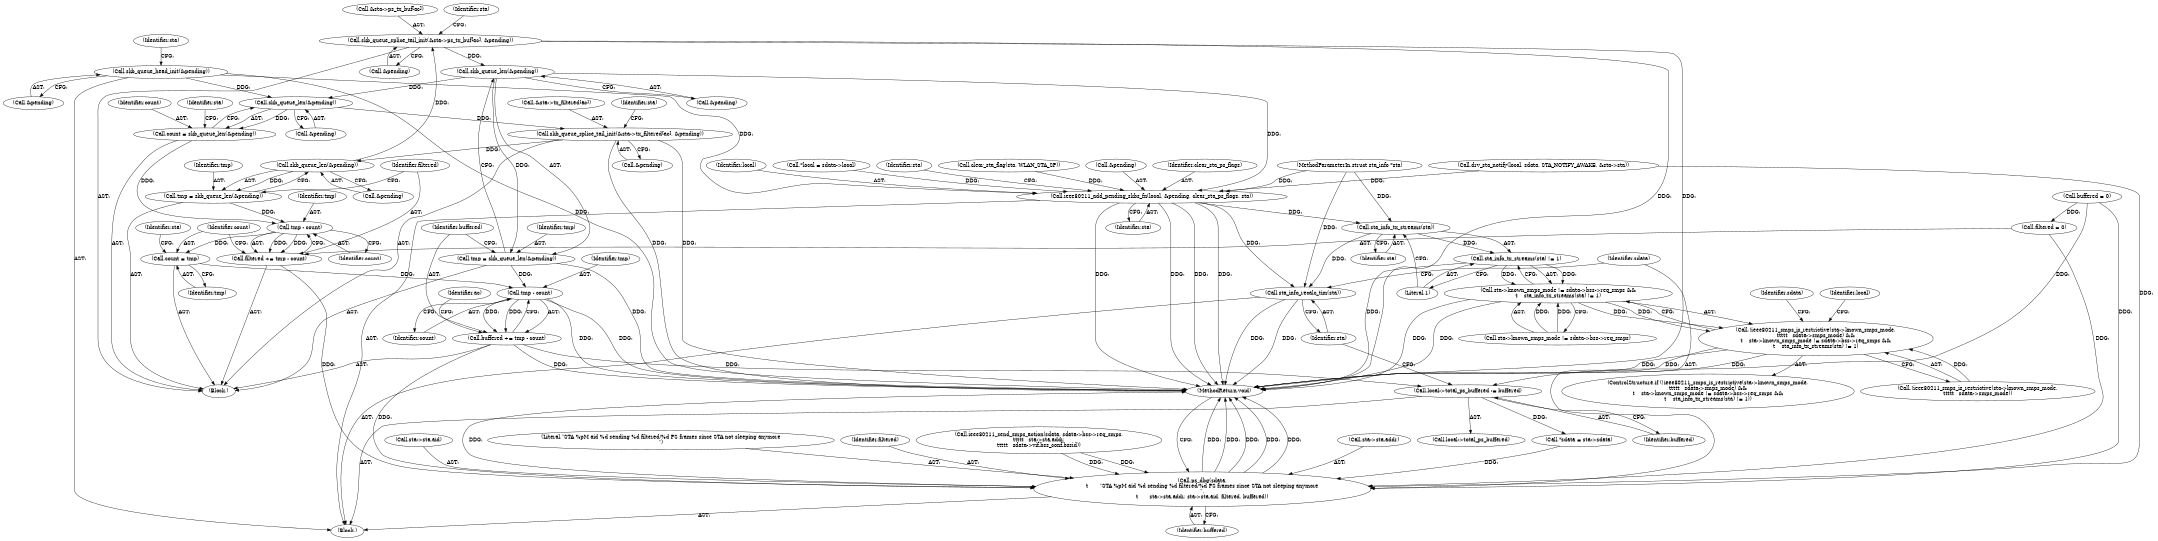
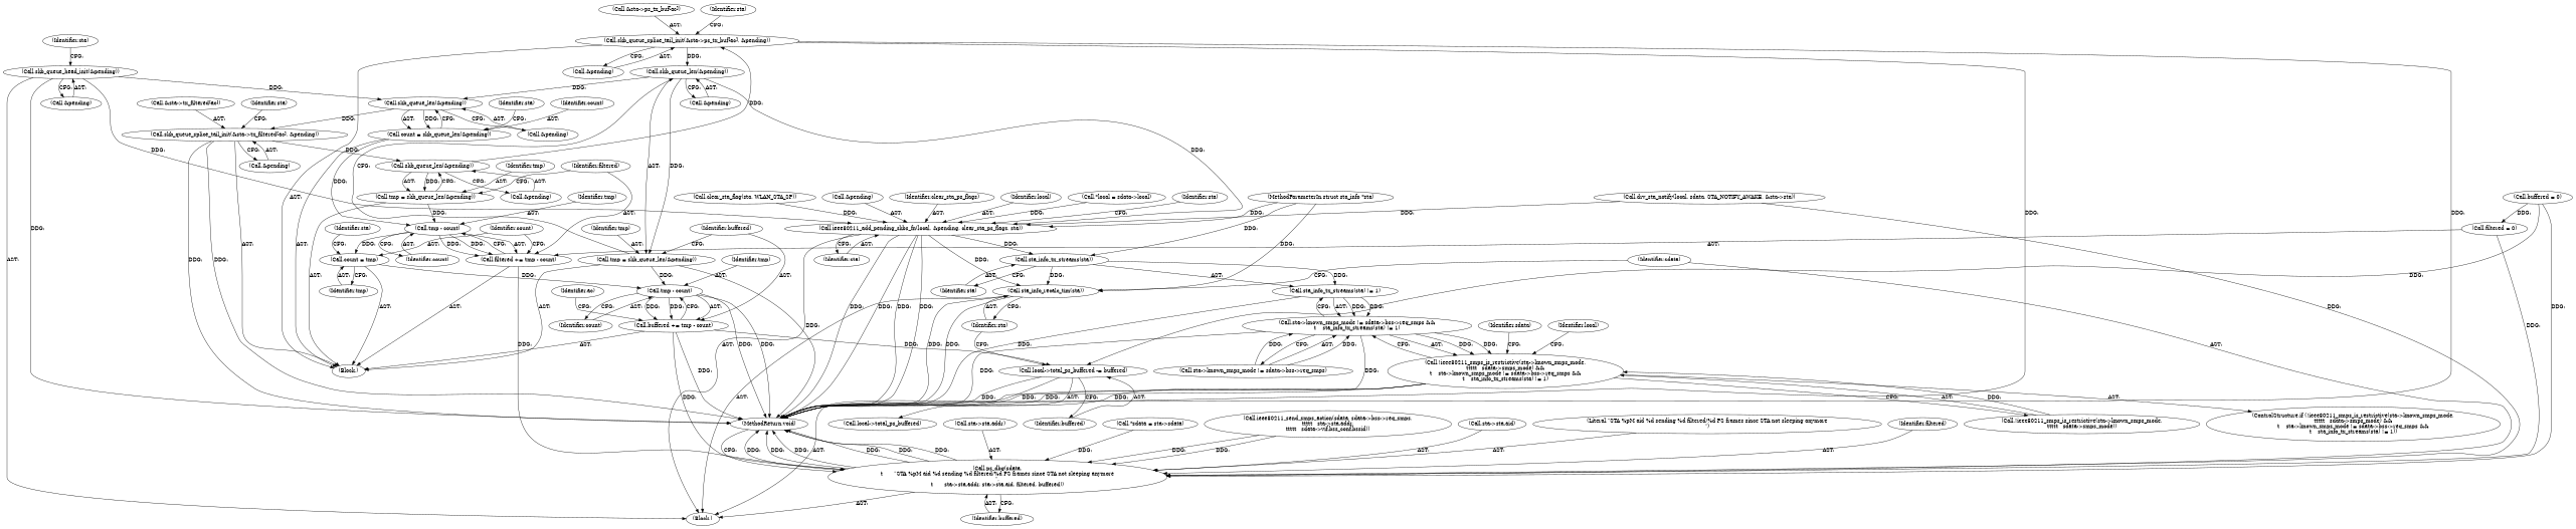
  digraph {
    n1 [label="(Call,skb_queue_splice_tail_init(&sta->ps_tx_buf[ac], &pending))"]
    n2 [label="(Call,skb_queue_len(&pending))"]
    n3 [label="(Call,&pending)"]
    n4 [label="(Block,)"]
    n5 [label="(MethodReturn,void)"]
    n6 [label="(Call,skb_queue_len(&pending))"]
    n7 [label="(Call,ieee80211_add_pending_skbs_fn(local, &pending, clear_sta_ps_flags, sta))"]
    n8 [label="(Call,tmp = skb_queue_len(&pending))"]
    n9 [label="(Call,&pending)"]
    n10 [label="(Call,ps_dbg(sdata,\n\t       \"STA %pM aid %d sending %d filtered/%d PS frames since STA not sleeping anymore\n\",\n\t       sta->sta.addr, sta->sta.aid, filtered, buffered))"]
    n11 [label="(Call,skb_queue_len(&pending))"]
    n12 [label="(Call,tmp = skb_queue_len(&pending))"]
    n13 [label="(Call,&pending)"]
    n14 [label="(Call,tmp - count)"]
    n15 [label="(Call,skb_queue_splice_tail_init(&sta->tx_filtered[ac], &pending))"]
    n16 [label="(Call,&pending)"]
    n17 [label="(Call,count = skb_queue_len(&pending))"]
    n18 [label="(Call,&pending)"]
    n19 [label="(Call,skb_queue_head_init(&pending))"]
    n20 [label="(Call,&pending)"]
    n21 [label="(Block,)"]
    n22 [label="(Call,sta_info_tx_streams(sta))"]
    n23 [label="(Call,sta_info_recalc_tim(sta))"]
    n24 [label="(Identifier,sta)"]
    n25 [label="(Call,tmp - count)"]
    n26 [label="(Call,filtered += tmp - count)"]
    n27 [label="(Call,count = tmp)"]
    n28 [label="(Identifier,count)"]
    n29 [label="(Identifier,tmp)"]
    n30 [label="(Identifier,buffered)"]
    n31 [label="(Call,buffered += tmp - count)"]
    n32 [label="(Identifier,count)"]
    n33 [label="(Call,local->total_ps_buffered -= buffered)"]
    n34 [label="(Identifier,buffered)"]
    n35 [label="(Call,local->total_ps_buffered)"]
    n36 [label="(Call,sta_info_tx_streams(sta) != 1)"]
    n37 [label="(Identifier,sta)"]
    n38 [label="(Identifier,sta)"]
    n39 [label="(Call,sta->known_smps_mode != sdata->bss->req_smps &&\n\t    sta_info_tx_streams(sta) != 1)"]
-   n40 [label="(Literal,1)"]
    n41 [label="(Call,!ieee80211_smps_is_restrictive(sta->known_smps_mode,\n\t\t\t\t\t   sdata->smps_mode) &&\n\t    sta->known_smps_mode != sdata->bss->req_smps &&\n\t    sta_info_tx_streams(sta) != 1)"]
    n42 [label="(Call,sta->known_smps_mode != sdata->bss->req_smps)"]
    n43 [label="(ControlStructure,if (!ieee80211_smps_is_restrictive(sta->known_smps_mode,\n\t\t\t\t\t   sdata->smps_mode) &&\n\t    sta->known_smps_mode != sdata->bss->req_smps &&\n\t    sta_info_tx_streams(sta) != 1))"]
    n44 [label="(Call,!ieee80211_smps_is_restrictive(sta->known_smps_mode,\n\t\t\t\t\t   sdata->smps_mode))"]
    n45 [label="(Identifier,local)"]
    n46 [label="(Identifier,tmp)"]
    n47 [label="(Identifier,tmp)"]
    n48 [label="(Identifier,count)"]
    n49 [label="(Call,drv_sta_notify(local, sdata, STA_NOTIFY_AWAKE, &sta->sta))"]
    n50 [label="(Identifier,count)"]
    n51 [label="(Identifier,tmp)"]
    n52 [label="(Call,sta->sta.addr)"]
    n53 [label="(Call,*local = sdata->local)"]
    n54 [label="(Identifier,filtered)"]
    n55 [label="(Identifier,sta)"]
    n56 [label="(MethodParameterIn,struct sta_info *sta)"]
    n57 [label="(Call,*sdata = sta->sdata)"]
    n58 [label="(Identifier,sta)"]
    n59 [label="(Call,ieee80211_send_smps_action(sdata, sdata->bss->req_smps,\n\t\t\t\t\t   sta->sta.addr,\n\t\t\t\t\t   sdata->vif.bss_conf.bssid))"]
    n60 [label="(Call,filtered = 0)"]
    n61 [label="(Identifier,buffered)"]
    n62 [label="(Identifier,sta)"]
    n63 [label="(Call,buffered = 0)"]
    n64 [label="(Call,&sta->tx_filtered[ac])"]
    n65 [label="(Identifier,sta)"]
    n66 [label="(Call,&sta->ps_tx_buf[ac])"]
    n67 [label="(Call,sta->sta.aid)"]
    n68 [label="(Identifier,sdata)"]
    n69 [label="(Identifier,ac)"]
    n70 [label="(Identifier,sta)"]
    n71 [label="(Identifier,sdata)"]
    n72 [label="(Identifier,tmp)"]
    n73 [label="(Literal,\"STA %pM aid %d sending %d filtered/%d PS frames since STA not sleeping anymore\n\")"]
    n74 [label="(Call,clear_sta_flag(sta, WLAN_STA_SP))"]
    n75 [label="(Identifier,sta)"]
    n76 [label="(Call,&pending)"]
    n77 [label="(Identifier,clear_sta_ps_flags)"]
    n78 [label="(Identifier,local)"]
    n79 [label="(Identifier,filtered)"]
    n1 -> n2 [label="DDG: "]
    n1 -> n3 [label="CFG: "]
    n1 -> n4 [label="AST: "]
    n1 -> n5 [label="DDG: "]
    n1 -> n5 [label="DDG: "]
    n2 -> n6 [label="DDG: "]
    n2 -> n7 [label="DDG: "]
    n2 -> n8 [label="AST: "]
    n2 -> n8 [label="DDG: "]
    n2 -> n9 [label="CFG: "]
    n3 -> n1 [label="AST: "]
    n5 -> n10 [label="CFG: "]
    n6 -> n15 [label="DDG: "]
    n6 -> n17 [label="AST: "]
    n6 -> n17 [label="DDG: "]
    n6 -> n18 [label="CFG: "]
    n7 -> n5 [label="DDG: "]
    n7 -> n5 [label="DDG: "]
    n7 -> n5 [label="DDG: "]
    n7 -> n5 [label="DDG: "]
    n7 -> n21 [label="AST: "]
    n7 -> n22 [label="DDG: "]
    n7 -> n23 [label="DDG: "]
    n7 -> n24 [label="CFG: "]
    n8 -> n2 [label="CFG: "]
    n8 -> n4 [label="AST: "]
    n8 -> n5 [label="DDG: "]
    n8 -> n25 [label="DDG: "]
    n9 -> n2 [label="AST: "]
    n10 -> n5 [label="DDG: "]
    n10 -> n5 [label="DDG: "]
    n10 -> n5 [label="DDG: "]
    n10 -> n5 [label="DDG: "]
    n10 -> n5 [label="DDG: "]
    n10 -> n5 [label="DDG: "]
    n10 -> n21 [label="AST: "]
    n10 -> n30 [label="CFG: "]
    n11 -> n1 [label="DDG: "]
    n11 -> n12 [label="AST: "]
    n11 -> n12 [label="DDG: "]
    n11 -> n13 [label="CFG: "]
    n12 -> n4 [label="AST: "]
    n12 -> n11 [label="CFG: "]
    n12 -> n14 [label="DDG: "]
    n13 -> n11 [label="AST: "]
    n14 -> n26 [label="AST: "]
    n14 -> n26 [label="DDG: "]
    n14 -> n26 [label="DDG: "]
    n14 -> n27 [label="DDG: "]
    n14 -> n28 [label="CFG: "]
    n15 -> n4 [label="AST: "]
    n15 -> n5 [label="DDG: "]
    n15 -> n5 [label="DDG: "]
    n15 -> n11 [label="DDG: "]
    n15 -> n16 [label="CFG: "]
    n16 -> n15 [label="AST: "]
    n17 -> n4 [label="AST: "]
    n17 -> n6 [label="CFG: "]
    n17 -> n14 [label="DDG: "]
    n18 -> n6 [label="AST: "]
    n19 -> n5 [label="DDG: "]
    n19 -> n6 [label="DDG: "]
    n19 -> n7 [label="DDG: "]
    n19 -> n20 [label="CFG: "]
    n19 -> n21 [label="AST: "]
    n20 -> n19 [label="AST: "]
    n22 -> n23 [label="DDG: "]
    n22 -> n36 [label="AST: "]
    n22 -> n36 [label="DDG: "]
    n22 -> n37 [label="CFG: "]
    n23 -> n5 [label="DDG: "]
    n23 -> n5 [label="DDG: "]
    n23 -> n21 [label="AST: "]
    n23 -> n38 [label="CFG: "]
    n24 -> n7 [label="AST: "]
    n25 -> n5 [label="DDG: "]
    n25 -> n5 [label="DDG: "]
    n25 -> n31 [label="AST: "]
    n25 -> n31 [label="DDG: "]
    n25 -> n31 [label="DDG: "]
    n25 -> n32 [label="CFG: "]
    n26 -> n4 [label="AST: "]
    n26 -> n10 [label="DDG: "]
    n26 -> n14 [label="CFG: "]
    n27 -> n4 [label="AST: "]
    n27 -> n25 [label="DDG: "]
    n27 -> n29 [label="CFG: "]
    n28 -> n14 [label="AST: "]
    n29 -> n27 [label="AST: "]
    n30 -> n10 [label="AST: "]
    n31 -> n4 [label="AST: "]
    n31 -> n5 [label="DDG: "]
    n31 -> n10 [label="DDG: "]
    n31 -> n25 [label="CFG: "]
    n31 -> n33 [label="DDG: "]
    n32 -> n25 [label="AST: "]
-   n33 -> n57 [label="DDG: "]
+   n33 -> n5 [label="DDG: "]
    n33 -> n21 [label="AST: "]
    n33 -> n34 [label="CFG: "]
    n33 -> n35 [label="AST: "]
    n34 -> n33 [label="AST: "]
    n36 -> n5 [label="DDG: "]
    n36 -> n39 [label="AST: "]
    n36 -> n39 [label="DDG: "]
    n36 -> n39 [label="DDG: "]
-   n36 -> n40 [label="CFG: "]
    n37 -> n22 [label="AST: "]
    n38 -> n23 [label="AST: "]
    n38 -> n33 [label="CFG: "]
    n39 -> n5 [label="DDG: "]
    n39 -> n5 [label="DDG: "]
    n39 -> n36 [label="CFG: "]
    n39 -> n41 [label="AST: "]
    n39 -> n41 [label="DDG: "]
    n39 -> n41 [label="DDG: "]
    n39 -> n42 [label="CFG: "]
-   n40 -> n22 [label="CFG: "]
-   n40 -> n36 [label="AST: "]
    n41 -> n5 [label="DDG: "]
    n41 -> n5 [label="DDG: "]
    n41 -> n5 [label="DDG: "]
    n41 -> n39 [label="CFG: "]
    n41 -> n43 [label="AST: "]
    n41 -> n44 [label="CFG: "]
    n42 -> n39 [label="AST: "]
    n42 -> n39 [label="DDG: "]
    n42 -> n39 [label="DDG: "]
    n44 -> n41 [label="AST: "]
    n44 -> n41 [label="DDG: "]
    n45 -> n7 [label="AST: "]
    n46 -> n14 [label="AST: "]
    n47 -> n25 [label="AST: "]
    n48 -> n17 [label="AST: "]
    n49 -> n7 [label="DDG: "]
    n49 -> n10 [label="DDG: "]
    n50 -> n26 [label="CFG: "]
    n50 -> n27 [label="AST: "]
    n51 -> n12 [label="AST: "]
    n52 -> n10 [label="AST: "]
    n53 -> n7 [label="DDG: "]
    n54 -> n12 [label="CFG: "]
    n54 -> n26 [label="AST: "]
    n55 -> n7 [label="CFG: "]
    n56 -> n7 [label="DDG: "]
    n56 -> n22 [label="DDG: "]
    n56 -> n23 [label="DDG: "]
    n57 -> n10 [label="DDG: "]
    n58 -> n19 [label="CFG: "]
    n59 -> n10 [label="DDG: "]
    n59 -> n10 [label="DDG: "]
    n60 -> n10 [label="DDG: "]
    n60 -> n26 [label="AST: "]
    n61 -> n8 [label="CFG: "]
    n61 -> n31 [label="AST: "]
    n62 -> n17 [label="CFG: "]
    n63 -> n10 [label="DDG: "]
    n63 -> n33 [label="DDG: "]
    n63 -> n60 [label="DDG: "]
    n64 -> n15 [label="AST: "]
    n65 -> n27 [label="CFG: "]
    n66 -> n1 [label="AST: "]
    n67 -> n10 [label="AST: "]
    n68 -> n41 [label="CFG: "]
    n69 -> n31 [label="CFG: "]
    n70 -> n15 [label="CFG: "]
    n71 -> n10 [label="AST: "]
    n71 -> n23 [label="CFG: "]
    n72 -> n8 [label="AST: "]
    n73 -> n10 [label="AST: "]
    n74 -> n7 [label="DDG: "]
    n75 -> n1 [label="CFG: "]
    n76 -> n7 [label="AST: "]
    n77 -> n7 [label="AST: "]
    n78 -> n41 [label="CFG: "]
    n79 -> n10 [label="AST: "]
  }
